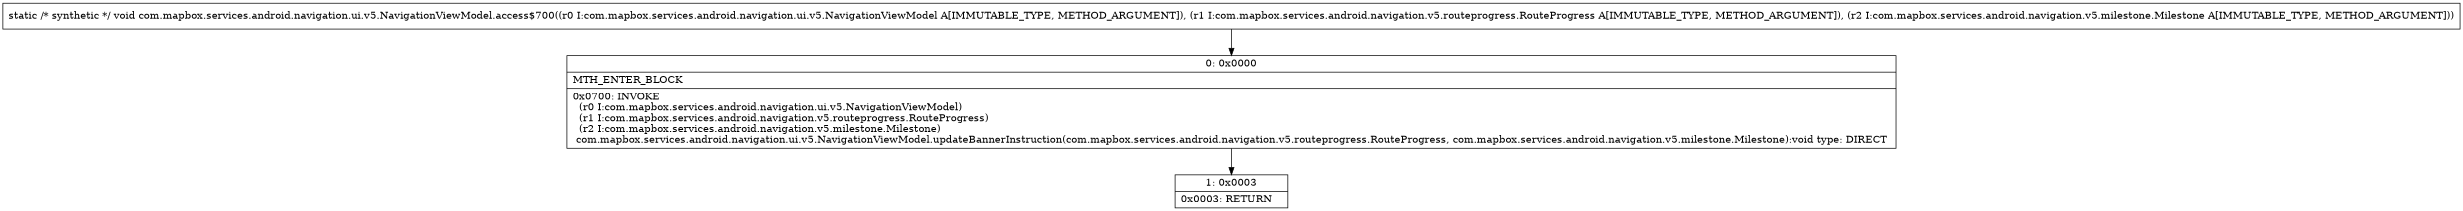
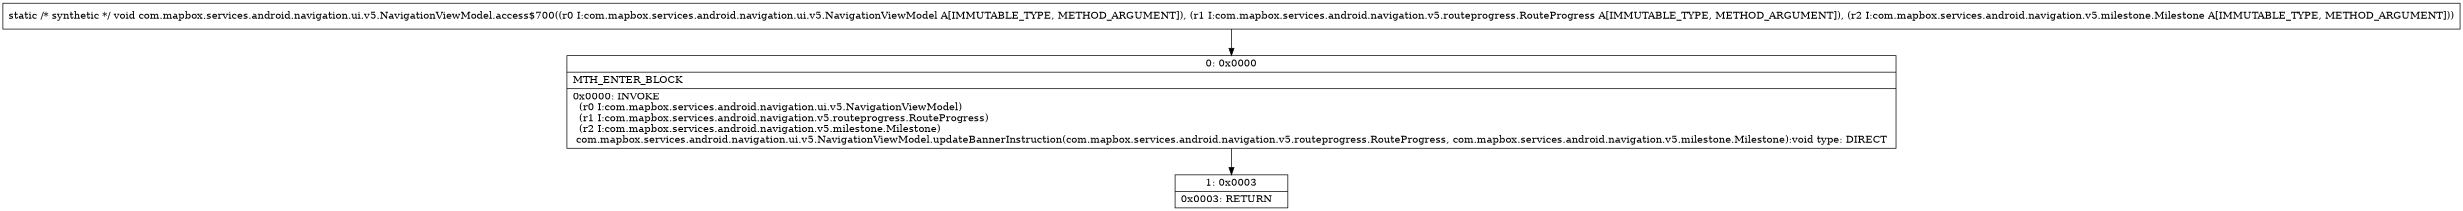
  digraph {
    node [shape=record]
-   n1 [label="{0\:\ 0x0000|MTH_ENTER_BLOCK\l|0x0700: INVOKE  \l  (r0 I:com.mapbox.services.android.navigation.ui.v5.NavigationViewModel)\l  (r1 I:com.mapbox.services.android.navigation.v5.routeprogress.RouteProgress)\l  (r2 I:com.mapbox.services.android.navigation.v5.milestone.Milestone)\l com.mapbox.services.android.navigation.ui.v5.NavigationViewModel.updateBannerInstruction(com.mapbox.services.android.navigation.v5.routeprogress.RouteProgress, com.mapbox.services.android.navigation.v5.milestone.Milestone):void type: DIRECT \l}"]
+   n1 [label="{0\:\ 0x0000|MTH_ENTER_BLOCK\l|0x0000: INVOKE  \l  (r0 I:com.mapbox.services.android.navigation.ui.v5.NavigationViewModel)\l  (r1 I:com.mapbox.services.android.navigation.v5.routeprogress.RouteProgress)\l  (r2 I:com.mapbox.services.android.navigation.v5.milestone.Milestone)\l com.mapbox.services.android.navigation.ui.v5.NavigationViewModel.updateBannerInstruction(com.mapbox.services.android.navigation.v5.routeprogress.RouteProgress, com.mapbox.services.android.navigation.v5.milestone.Milestone):void type: DIRECT \l}"]
    n2 [label="{1\:\ 0x0003|0x0003: RETURN   \l}"]
    n3 [label="{static \/* synthetic *\/ void com.mapbox.services.android.navigation.ui.v5.NavigationViewModel.access$700((r0 I:com.mapbox.services.android.navigation.ui.v5.NavigationViewModel A[IMMUTABLE_TYPE, METHOD_ARGUMENT]), (r1 I:com.mapbox.services.android.navigation.v5.routeprogress.RouteProgress A[IMMUTABLE_TYPE, METHOD_ARGUMENT]), (r2 I:com.mapbox.services.android.navigation.v5.milestone.Milestone A[IMMUTABLE_TYPE, METHOD_ARGUMENT])) }"]
    n1 -> n2
    n3 -> n1
  }
